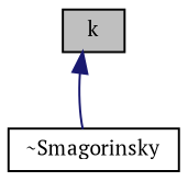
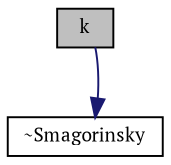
  digraph {
    rankdir=TB
    fontname="PT Serif"
    node [color=black fontname="PT Serif" fontsize=10 shape=record]
    n1 [fillcolor=grey75 fontcolor=black height=0.2 label=k style=filled width=0.4]
    n2 [height=0.2 label="~Smagorinsky" width=0.4]
-   n1 -> n2 [color=midnightblue dir=back fontname="PT Serif" fontsize=10 labelfontname=FreeSans labelfontsize=10 style=solid]
+   n2 -> n1 [color=midnightblue dir=back fontname="PT Serif" fontsize=10 labelfontname=FreeSans labelfontsize=10 style=solid]
  }
